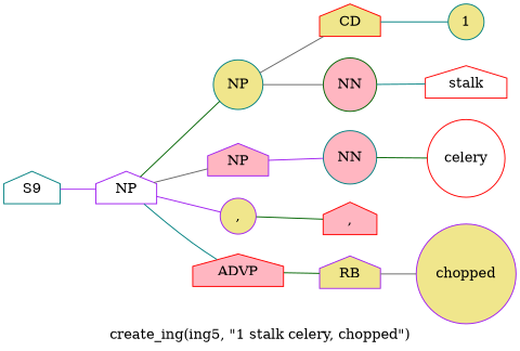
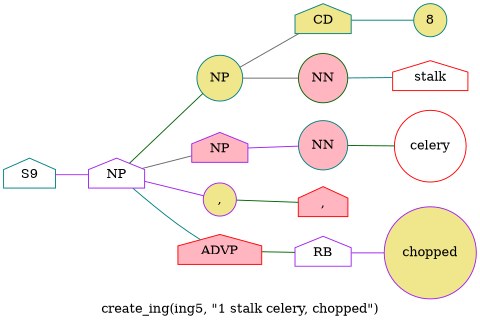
  graph {
    label="create_ing(ing5, \"1 stalk celery, chopped\")"
    rankdir=LR
    node [color=teal fillcolor=khaki shape=house style=filled]
    edge [color=darkgreen]
    n1 [fillcolor=white label=S9]
    n2 [color=purple fillcolor=white label=NP]
    n3 [label=NP shape=circle]
    n4 [color=purple fillcolor=lightpink label=NP]
    n5 [color=purple label="," shape=circle]
    n6 [color=red fillcolor=lightpink label=ADVP]
-   n7 [color=red label=CD]
+   n7 [label=CD]
    n8 [color=darkgreen fillcolor=lightpink label=NN shape=circle]
    n9 [fillcolor=lightpink label=NN shape=circle]
    n10 [color=red fillcolor=lightpink label=","]
-   n11 [color=purple label=RB]
-   n12 [label=1 shape=circle]
+   n11 [color=purple fillcolor=white label=RB]
+   n12 [label=8 shape=circle]
    n13 [color=red fillcolor=white label=stalk]
    n14 [color=red fillcolor=white label=celery shape=circle]
    n15 [color=purple label=chopped shape=circle]
    n1 -- n2 [color=purple]
    n2 -- n3
    n2 -- n4 [color=gray40]
    n2 -- n5 [color=purple]
    n2 -- n6 [color=teal]
    n3 -- n7 [color=gray40]
    n3 -- n8 [color=gray40]
    n4 -- n9 [color=purple]
    n5 -- n10
    n6 -- n11
    n7 -- n12 [color=teal]
    n8 -- n13 [color=teal]
    n9 -- n14
-   n11 -- n15 [color=gray40]
+   n11 -- n15 [color=purple]
  }
